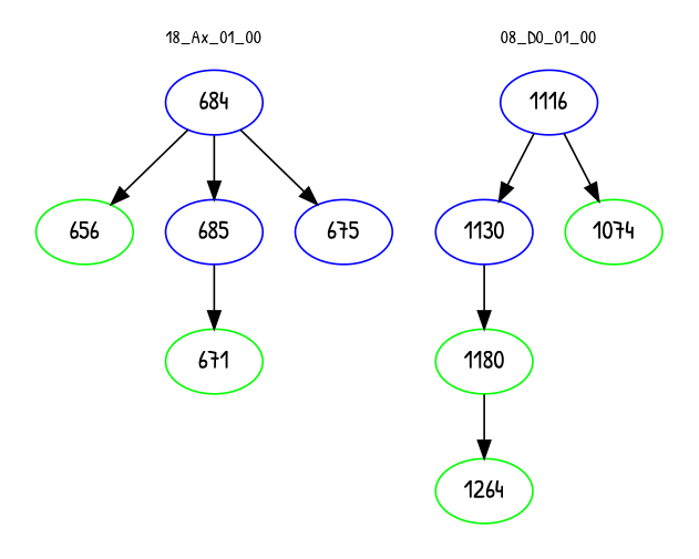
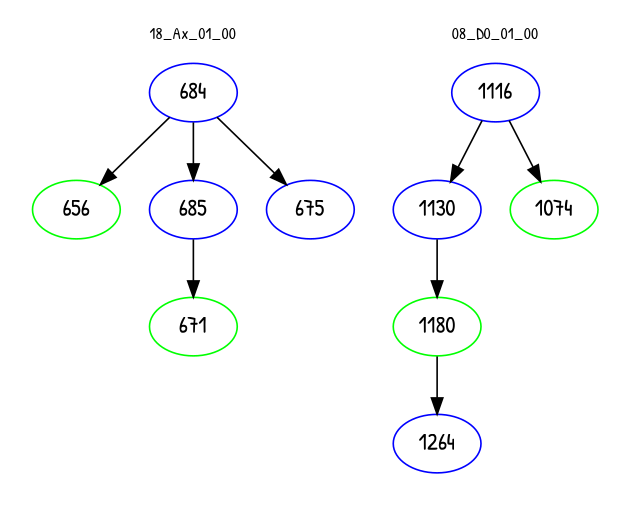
  digraph {
    fontname="Patrick Hand"
    node [color=blue fontname="Patrick Hand"]
    edge [color=black fontname="Patrick Hand"]
    n1 [label=684]
    n2 [color=green label=656]
    n3 [label=685]
    n4 [label=675]
    n5 [color=green label=671]
    n6 [label=1116]
    n7 [color=green label=1180]
    n8 [label=1130]
    n9 [color=green label=1074]
-   n10 [color=green label=1264]
+   n10 [label=1264]
    subgraph cluster_1 {
      color=white
      fontsize=10
      label="18_Ax_01_00"
      n1
      n2
      n3
      n4
      n5
    }
    subgraph cluster_2 {
      color=white
      fontsize=10
      label="08_D0_01_00"
      n6
      n7
      n8
      n9
      n10
    }
    n1 -> n2
    n1 -> n3
    n1 -> n4
    n3 -> n5
    n6 -> n8
    n6 -> n9
    n7 -> n10
    n8 -> n7
  }
